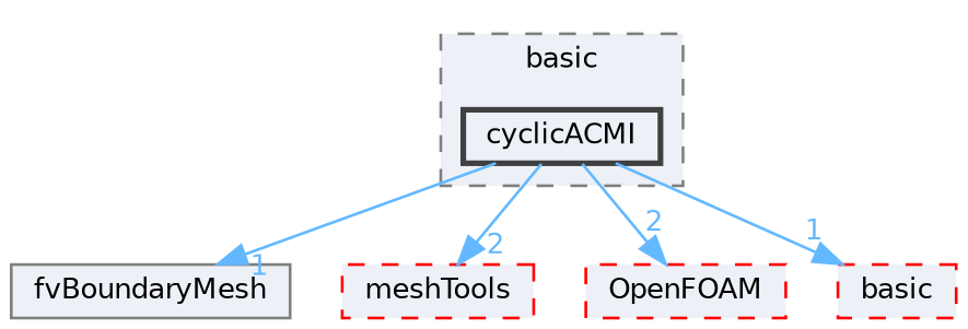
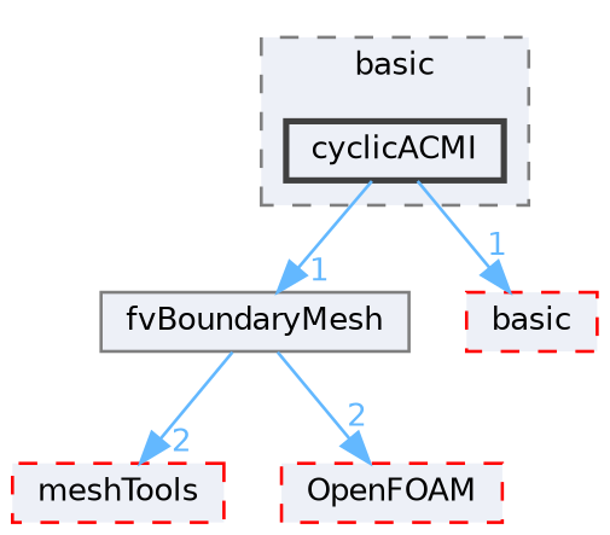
  digraph {
    compound=true
    node [color=red fillcolor="#edf0f7" fontname=Helvetica fontsize=10 shape=box style="filled,dashed"]
    edge [color=steelblue1 fontcolor=steelblue1 fontname=Helvetica fontsize=10 headlabel=1 labeldistance=1.5 labelfontname=Helvetica labelfontsize=10]
    n1 [color=grey25 height=0.2 label=cyclicACMI style="filled,bold" width=0.4]
    n2 [color=grey50 height=0.2 label=fvBoundaryMesh style=filled width=0.4]
    n3 [height=0.2 label=meshTools width=0.4]
    n4 [height=0.2 label=OpenFOAM width=0.4]
    n5 [height=0.2 label=basic width=0.4]
    subgraph cluster_1 {
      bgcolor="#edf0f7"
      fontname=Helvetica
      fontsize=10
      label=basic
      pencolor=grey50
      style="filled,dashed"
      n1
    }
    n1 -> n2
-   n1 -> n3 [headlabel=2]
-   n1 -> n4 [headlabel=2]
+   n2 -> n3 [headlabel=2]
+   n2 -> n4 [headlabel=2]
    n1 -> n5
  }
